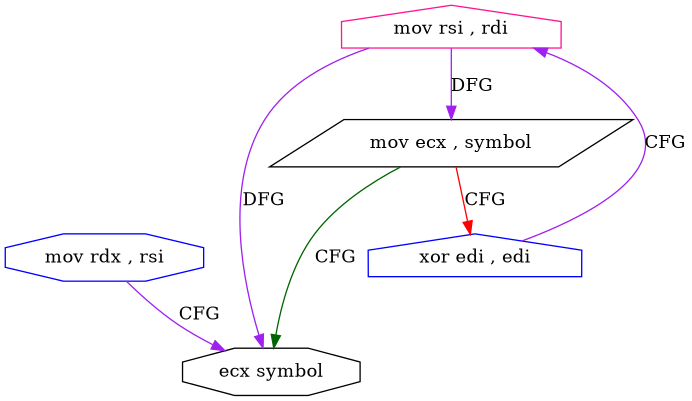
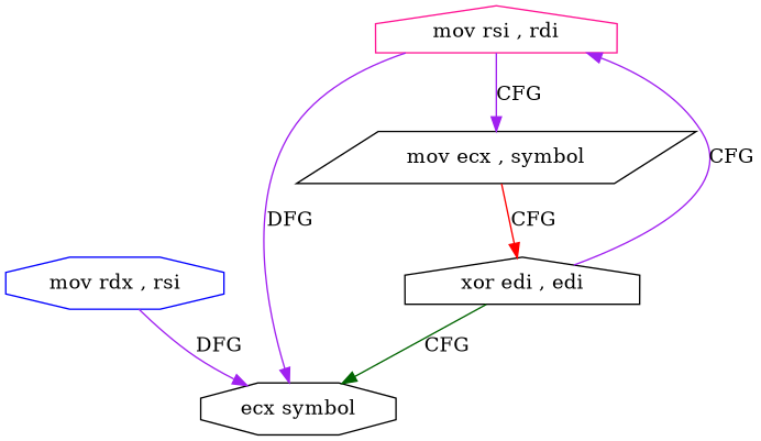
  digraph {
    node [color=blue shape=octagon]
    edge [color=purple]
    n1 [label="mov rdx , rsi"]
    n2 [color=black label="ecx symbol"]
    n3 [color=deeppink label="mov rsi , rdi" shape=house]
    n4 [color=black label="mov ecx , symbol" shape=parallelogram]
-   n5 [label="xor edi , edi" shape=house]
-   n1 -> n2 [label=CFG]
+   n5 [color=black label="xor edi , edi" shape=house]
+   n1 -> n2 [label=DFG]
    n3 -> n2 [label=DFG]
-   n3 -> n4 [label=DFG]
+   n3 -> n4 [label=CFG]
    n4 -> n5 [color=red label=CFG]
-   n4 -> n2 [color=darkgreen label=CFG]
+   n5 -> n2 [color=darkgreen label=CFG]
    n5 -> n3 [label=CFG]
  }
